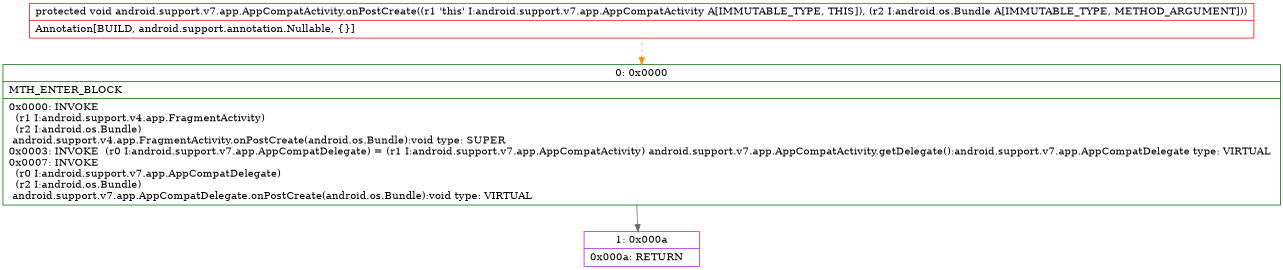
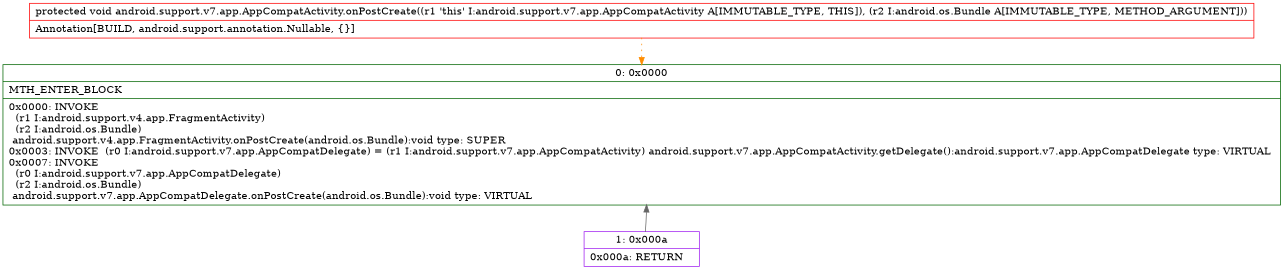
  digraph {
    node [shape=record]
    n1 [label="{0\:\ 0x0000|MTH_ENTER_BLOCK\l|0x0000: INVOKE  \l  (r1 I:android.support.v4.app.FragmentActivity)\l  (r2 I:android.os.Bundle)\l android.support.v4.app.FragmentActivity.onPostCreate(android.os.Bundle):void type: SUPER \l0x0003: INVOKE  (r0 I:android.support.v7.app.AppCompatDelegate) = (r1 I:android.support.v7.app.AppCompatActivity) android.support.v7.app.AppCompatActivity.getDelegate():android.support.v7.app.AppCompatDelegate type: VIRTUAL \l0x0007: INVOKE  \l  (r0 I:android.support.v7.app.AppCompatDelegate)\l  (r2 I:android.os.Bundle)\l android.support.v7.app.AppCompatDelegate.onPostCreate(android.os.Bundle):void type: VIRTUAL \l}" color=darkgreen]
    n2 [label="{1\:\ 0x000a|0x000a: RETURN   \l}" color=purple]
    n3 [label="{protected void android.support.v7.app.AppCompatActivity.onPostCreate((r1 'this' I:android.support.v7.app.AppCompatActivity A[IMMUTABLE_TYPE, THIS]), (r2 I:android.os.Bundle A[IMMUTABLE_TYPE, METHOD_ARGUMENT]))  | Annotation[BUILD, android.support.annotation.Nullable, \{\}]\l}" color=red]
-   n1 -> n2 [color=gray40 style=solid]
+   n2 -> n1 [color=gray40 style=solid]
    n3 -> n1 [color=darkorange style=dotted]
  }
